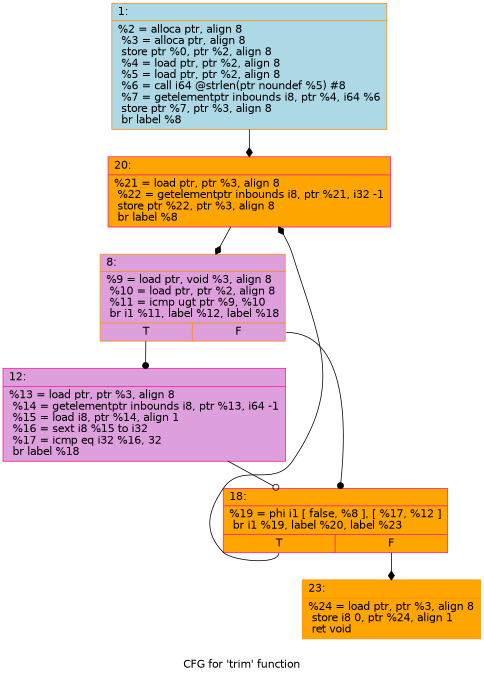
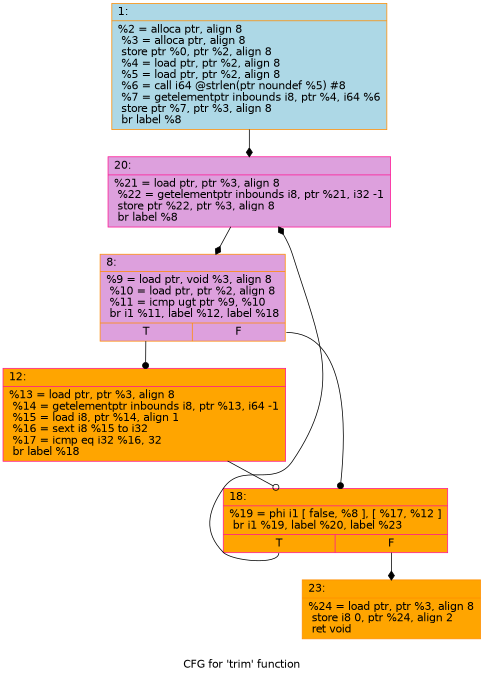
  digraph {
    fontname="DejaVu Sans"
    label="CFG for 'trim' function"
    node [color=darkorange fillcolor=orange fontname="DejaVu Sans" shape=record style=filled]
    edge [arrowhead=diamond fontname="DejaVu Sans"]
    n1 [fillcolor=lightblue label="{1:\l|  %2 = alloca ptr, align 8\l  %3 = alloca ptr, align 8\l  store ptr %0, ptr %2, align 8\l  %4 = load ptr, ptr %2, align 8\l  %5 = load ptr, ptr %2, align 8\l  %6 = call i64 @strlen(ptr noundef %5) #8\l  %7 = getelementptr inbounds i8, ptr %4, i64 %6\l  store ptr %7, ptr %3, align 8\l  br label %8\l}"]
-   n2 [color=deeppink label="{20:\l|  %21 = load ptr, ptr %3, align 8\l  %22 = getelementptr inbounds i8, ptr %21, i32 -1\l  store ptr %22, ptr %3, align 8\l  br label %8\l}"]
+   n2 [color=deeppink fillcolor=plum label="{20:\l|  %21 = load ptr, ptr %3, align 8\l  %22 = getelementptr inbounds i8, ptr %21, i32 -1\l  store ptr %22, ptr %3, align 8\l  br label %8\l}"]
    n3 [fillcolor=plum label="{8:\l|  %9 = load ptr, void %3, align 8\l  %10 = load ptr, ptr %2, align 8\l  %11 = icmp ugt ptr %9, %10\l  br i1 %11, label %12, label %18\l|{<s0>T|<s1>F}}"]
-   n4 [color=deeppink fillcolor=plum label="{12:\l|  %13 = load ptr, ptr %3, align 8\l  %14 = getelementptr inbounds i8, ptr %13, i64 -1\l  %15 = load i8, ptr %14, align 1\l  %16 = sext i8 %15 to i32\l  %17 = icmp eq i32 %16, 32\l  br label %18\l}"]
+   n4 [color=deeppink label="{12:\l|  %13 = load ptr, ptr %3, align 8\l  %14 = getelementptr inbounds i8, ptr %13, i64 -1\l  %15 = load i8, ptr %14, align 1\l  %16 = sext i8 %15 to i32\l  %17 = icmp eq i32 %16, 32\l  br label %18\l}"]
    n5 [color=deeppink label="{18:\l|  %19 = phi i1 [ false, %8 ], [ %17, %12 ]\l  br i1 %19, label %20, label %23\l|{<s0>T|<s1>F}}"]
-   n6 [label="{23:\l|  %24 = load ptr, ptr %3, align 8\l  store i8 0, ptr %24, align 1\l  ret void\l}"]
+   n6 [label="{23:\l|  %24 = load ptr, ptr %3, align 8\l  store i8 0, ptr %24, align 2\l  ret void\l}"]
    n1 -> n2
    n2 -> n3
    n3 -> n4 [arrowhead=dot tailport=s0]
    n3 -> n5 [arrowhead=dot tailport=s1]
    n4 -> n5 [arrowhead=odot]
    n5 -> n2 [tailport=s0]
    n5 -> n6 [tailport=s1]
  }
